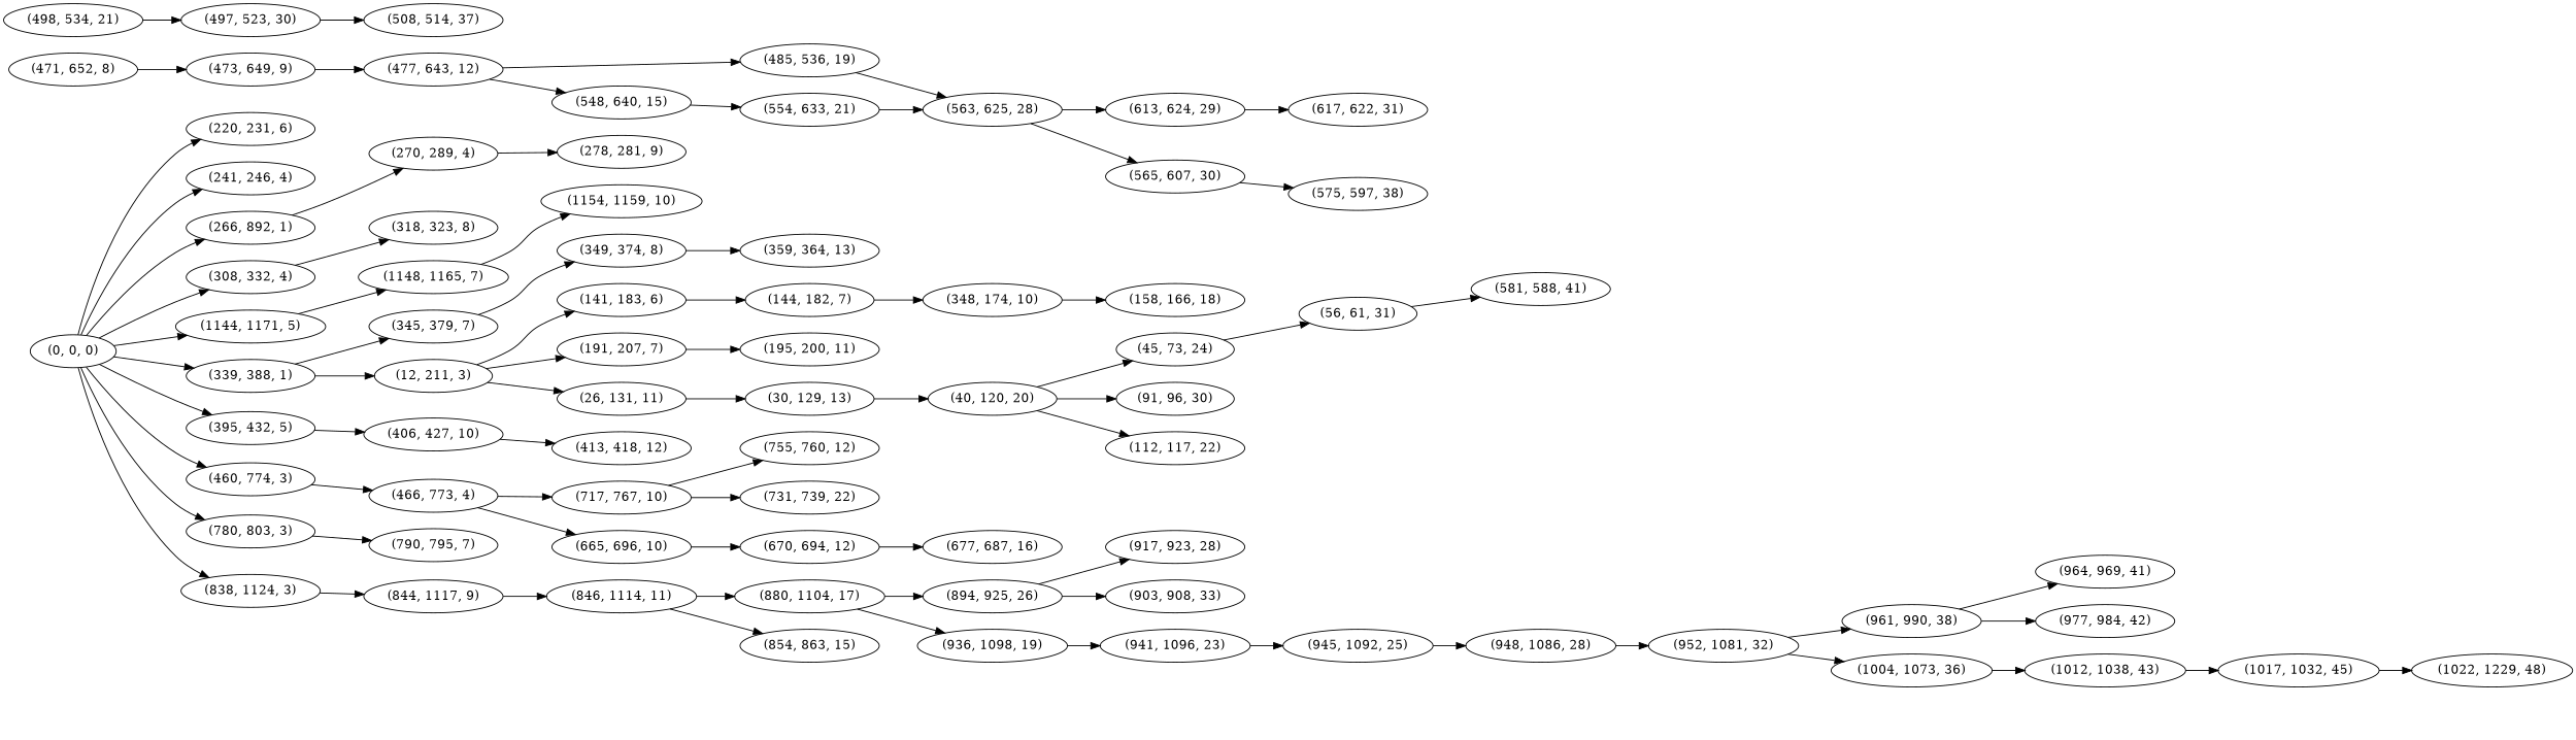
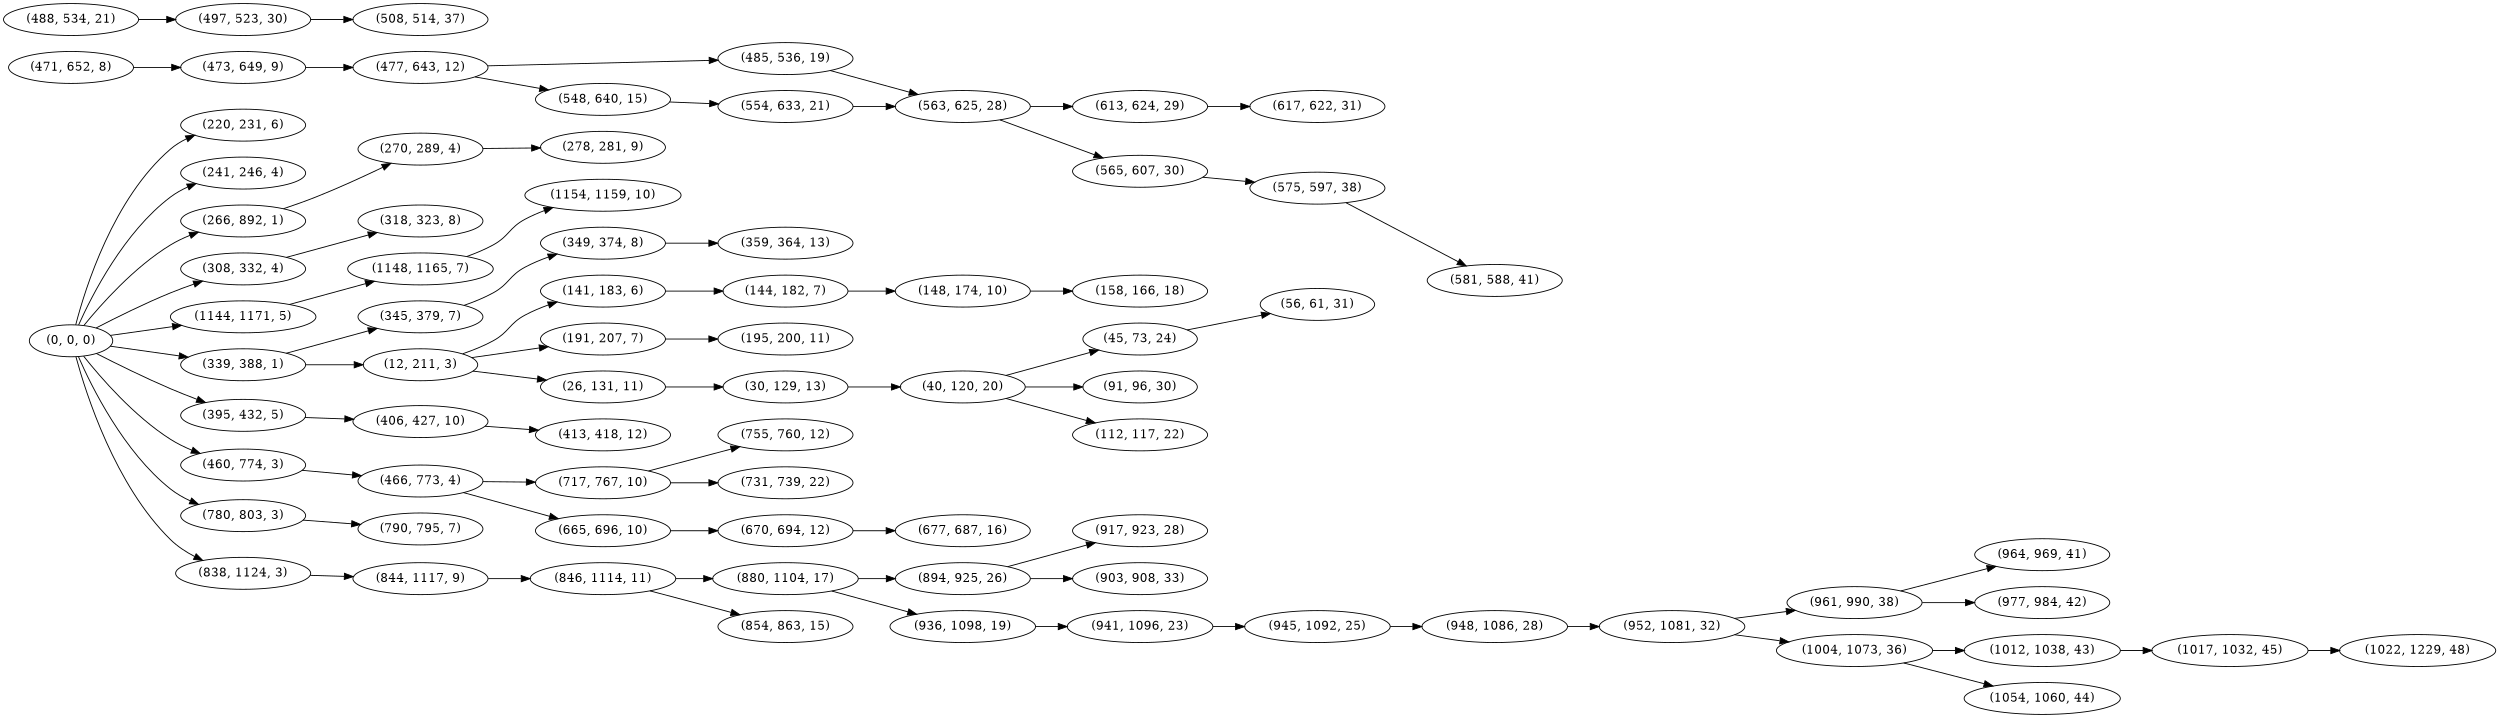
  digraph {
    rankdir=LR
    "(0, 0, 0)"
    "(220, 231, 6)"
    "(241, 246, 4)"
    n4 [label="(266, 892, 1)"]
    "(308, 332, 4)"
    "(339, 388, 1)"
    "(395, 432, 5)"
    "(460, 774, 3)"
    "(780, 803, 3)"
    "(838, 1124, 3)"
    "(1144, 1171, 5)"
    "(12, 211, 3)"
    "(26, 131, 11)"
    "(141, 183, 6)"
    "(191, 207, 7)"
    "(270, 289, 4)"
    "(318, 323, 8)"
    "(345, 379, 7)"
    "(406, 427, 10)"
    "(466, 773, 4)"
    "(790, 795, 7)"
    "(844, 1117, 9)"
    "(1148, 1165, 7)"
    "(30, 129, 13)"
    "(144, 182, 7)"
    "(195, 200, 11)"
    "(40, 120, 20)"
    "(45, 73, 24)"
    "(91, 96, 30)"
    "(112, 117, 22)"
    "(56, 61, 31)"
-   "(148, 174, 10)" [label="(348, 174, 10)"]
+   "(148, 174, 10)"
    "(158, 166, 18)"
    n34 [label="(278, 281, 9)"]
    "(349, 374, 8)"
    "(359, 364, 13)"
    "(413, 418, 12)"
    "(665, 696, 10)"
    "(717, 767, 10)"
    "(471, 652, 8)"
    "(473, 649, 9)"
    "(670, 694, 12)"
    "(731, 739, 22)"
    "(755, 760, 12)"
    n45 [label="(477, 643, 12)"]
    "(485, 536, 19)"
    "(548, 640, 15)"
    "(563, 625, 28)"
    "(554, 633, 21)"
-   "(488, 534, 21)" [label="(498, 534, 21)"]
+   "(488, 534, 21)"
    "(497, 523, 30)"
    "(508, 514, 37)"
    "(565, 607, 30)"
    "(613, 624, 29)"
    "(575, 597, 38)"
    "(617, 622, 31)"
    "(581, 588, 41)"
    "(677, 687, 16)"
    "(846, 1114, 11)"
    "(854, 863, 15)"
    "(880, 1104, 17)"
    "(894, 925, 26)"
    "(936, 1098, 19)"
    "(903, 908, 33)"
    "(917, 923, 28)"
    n66 [label="(941, 1096, 23)"]
    "(945, 1092, 25)"
    "(948, 1086, 28)"
    "(952, 1081, 32)"
    "(961, 990, 38)"
    "(1004, 1073, 36)"
    "(964, 969, 41)"
    "(977, 984, 42)"
    "(1012, 1038, 43)"
+   "(1054, 1060, 44)"
    "(1017, 1032, 45)"
    n77 [label="(1022, 1229, 48)"]
    "(1154, 1159, 10)"
    "(0, 0, 0)" -> "(220, 231, 6)"
    "(0, 0, 0)" -> "(241, 246, 4)"
    "(0, 0, 0)" -> n4
    "(0, 0, 0)" -> "(308, 332, 4)"
    "(0, 0, 0)" -> "(339, 388, 1)"
    "(0, 0, 0)" -> "(395, 432, 5)"
    "(0, 0, 0)" -> "(460, 774, 3)"
    "(0, 0, 0)" -> "(780, 803, 3)"
    "(0, 0, 0)" -> "(838, 1124, 3)"
    "(0, 0, 0)" -> "(1144, 1171, 5)"
    n4 -> "(270, 289, 4)"
    "(308, 332, 4)" -> "(318, 323, 8)"
    "(339, 388, 1)" -> "(12, 211, 3)"
    "(339, 388, 1)" -> "(345, 379, 7)"
    "(395, 432, 5)" -> "(406, 427, 10)"
    "(460, 774, 3)" -> "(466, 773, 4)"
    "(780, 803, 3)" -> "(790, 795, 7)"
    "(838, 1124, 3)" -> "(844, 1117, 9)"
    "(1144, 1171, 5)" -> "(1148, 1165, 7)"
    "(12, 211, 3)" -> "(26, 131, 11)"
    "(12, 211, 3)" -> "(141, 183, 6)"
    "(12, 211, 3)" -> "(191, 207, 7)"
    "(26, 131, 11)" -> "(30, 129, 13)"
    "(141, 183, 6)" -> "(144, 182, 7)"
    "(191, 207, 7)" -> "(195, 200, 11)"
    "(270, 289, 4)" -> n34
    "(345, 379, 7)" -> "(349, 374, 8)"
    "(406, 427, 10)" -> "(413, 418, 12)"
    "(466, 773, 4)" -> "(665, 696, 10)"
    "(466, 773, 4)" -> "(717, 767, 10)"
    "(844, 1117, 9)" -> "(846, 1114, 11)"
    "(1148, 1165, 7)" -> "(1154, 1159, 10)"
    "(30, 129, 13)" -> "(40, 120, 20)"
    "(144, 182, 7)" -> "(148, 174, 10)"
    "(40, 120, 20)" -> "(45, 73, 24)"
    "(40, 120, 20)" -> "(91, 96, 30)"
    "(40, 120, 20)" -> "(112, 117, 22)"
    "(45, 73, 24)" -> "(56, 61, 31)"
    "(148, 174, 10)" -> "(158, 166, 18)"
    "(349, 374, 8)" -> "(359, 364, 13)"
    "(665, 696, 10)" -> "(670, 694, 12)"
    "(717, 767, 10)" -> "(731, 739, 22)"
    "(717, 767, 10)" -> "(755, 760, 12)"
    "(471, 652, 8)" -> "(473, 649, 9)"
    "(473, 649, 9)" -> n45
    "(670, 694, 12)" -> "(677, 687, 16)"
    n45 -> "(485, 536, 19)"
    n45 -> "(548, 640, 15)"
    "(485, 536, 19)" -> "(563, 625, 28)"
    "(548, 640, 15)" -> "(554, 633, 21)"
    "(563, 625, 28)" -> "(565, 607, 30)"
    "(563, 625, 28)" -> "(613, 624, 29)"
    "(554, 633, 21)" -> "(563, 625, 28)"
    "(488, 534, 21)" -> "(497, 523, 30)"
    "(497, 523, 30)" -> "(508, 514, 37)"
    "(565, 607, 30)" -> "(575, 597, 38)"
    "(613, 624, 29)" -> "(617, 622, 31)"
-   "(56, 61, 31)" -> "(581, 588, 41)"
+   "(575, 597, 38)" -> "(581, 588, 41)"
    "(846, 1114, 11)" -> "(854, 863, 15)"
    "(846, 1114, 11)" -> "(880, 1104, 17)"
    "(880, 1104, 17)" -> "(894, 925, 26)"
    "(880, 1104, 17)" -> "(936, 1098, 19)"
    "(894, 925, 26)" -> "(903, 908, 33)"
    "(894, 925, 26)" -> "(917, 923, 28)"
    "(936, 1098, 19)" -> n66
    n66 -> "(945, 1092, 25)"
    "(945, 1092, 25)" -> "(948, 1086, 28)"
    "(948, 1086, 28)" -> "(952, 1081, 32)"
    "(952, 1081, 32)" -> "(961, 990, 38)"
    "(952, 1081, 32)" -> "(1004, 1073, 36)"
    "(961, 990, 38)" -> "(964, 969, 41)"
    "(961, 990, 38)" -> "(977, 984, 42)"
    "(1004, 1073, 36)" -> "(1012, 1038, 43)"
+   "(1004, 1073, 36)" -> "(1054, 1060, 44)"
    "(1012, 1038, 43)" -> "(1017, 1032, 45)"
    "(1017, 1032, 45)" -> n77
  }
